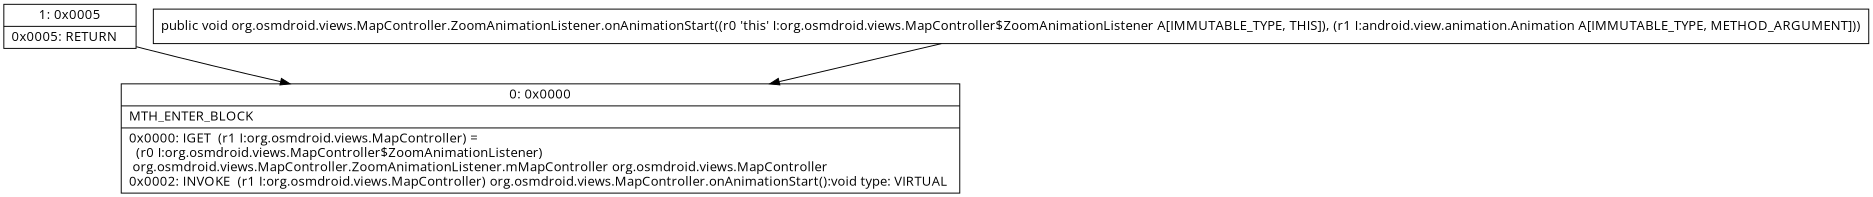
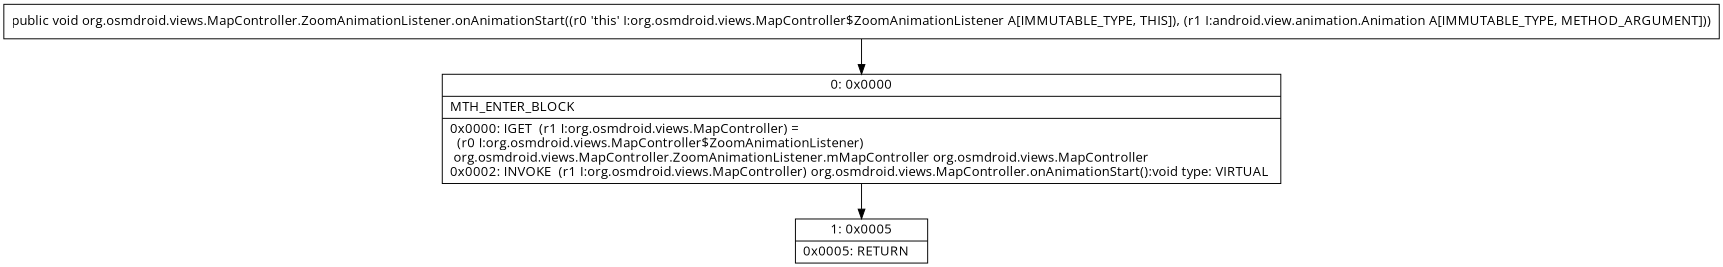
  digraph {
    fontname="Open Sans"
    node [shape=record fontname="Open Sans"]
    edge [fontname="Open Sans"]
    n1 [label="{0\:\ 0x0000|MTH_ENTER_BLOCK\l|0x0000: IGET  (r1 I:org.osmdroid.views.MapController) = \l  (r0 I:org.osmdroid.views.MapController$ZoomAnimationListener)\l org.osmdroid.views.MapController.ZoomAnimationListener.mMapController org.osmdroid.views.MapController \l0x0002: INVOKE  (r1 I:org.osmdroid.views.MapController) org.osmdroid.views.MapController.onAnimationStart():void type: VIRTUAL \l}"]
    n2 [label="{1\:\ 0x0005|0x0005: RETURN   \l}"]
    n3 [label="{public void org.osmdroid.views.MapController.ZoomAnimationListener.onAnimationStart((r0 'this' I:org.osmdroid.views.MapController$ZoomAnimationListener A[IMMUTABLE_TYPE, THIS]), (r1 I:android.view.animation.Animation A[IMMUTABLE_TYPE, METHOD_ARGUMENT])) }"]
-   n2 -> n1
+   n1 -> n2
    n3 -> n1
  }
